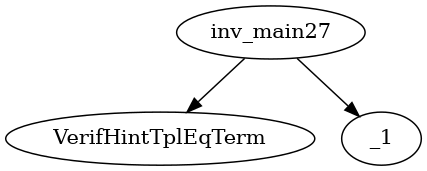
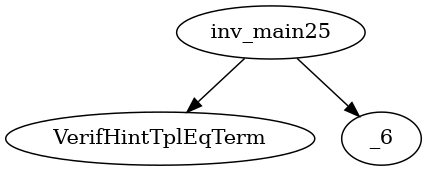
  digraph {
-   n1 [label=inv_main27]
+   n1 [label=inv_main25]
    n2 [label=VerifHintTplEqTerm]
-   n3 [label=_1]
+   n3 [label=_6]
    n1 -> n2
    n1 -> n3
  }
